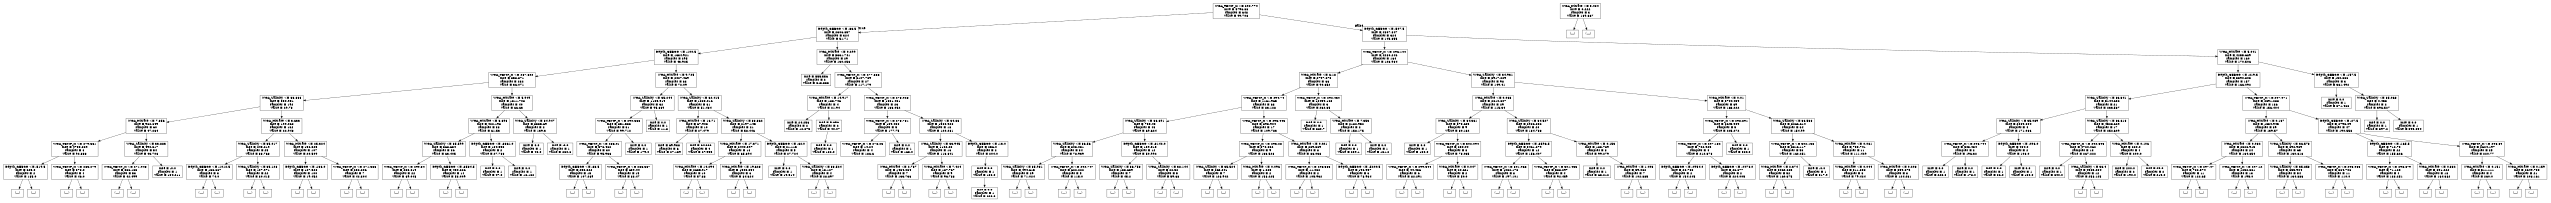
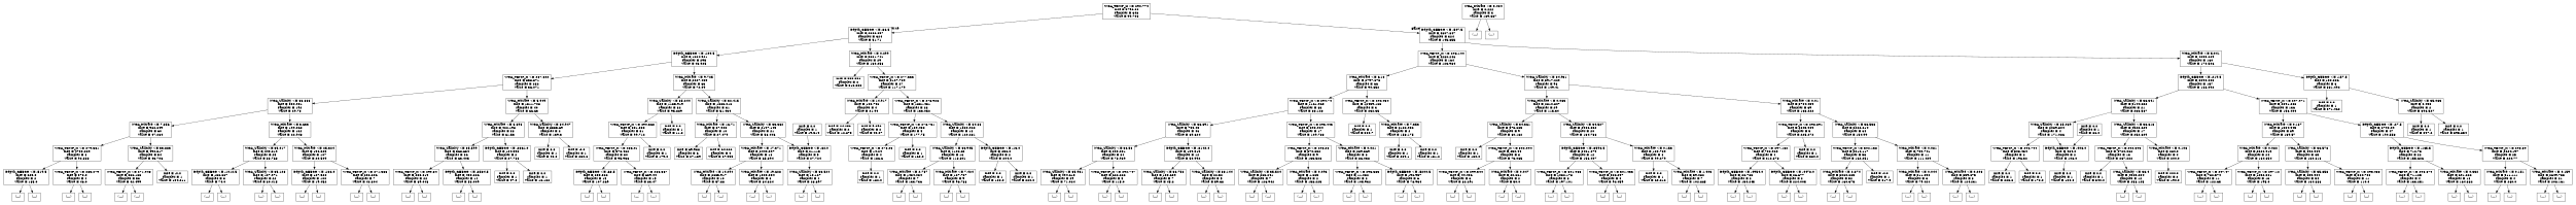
  digraph {
    node [shape=box]
    n1 [label="WOA_TEMP_K <= 290.774\nmse = 5796.88\nsamples = 648\nvalue = 99.708"]
    n2 [label="Depth_GEBCO <= -36.5\nmse = 2306.857\nsamples = 324\nvalue = 51.71"]
    n3 [label="Depth_GEBCO <= -507.5\nmse = 4807.847\nsamples = 324\nvalue = 145.855"]
    n4 [label="Depth_GEBCO <= -100.5\nmse = 1334.921\nsamples = 295\nvalue = 43.925"]
    n5 [label="WOA_Nitrate <= 0.299\nmse = 5331.741\nsamples = 29\nvalue = 130.256"]
    n6 [label="WOA_TEMP_K <= 296.144\nmse = 4280.246\nsamples = 164\nvalue = 123.984"]
    n7 [label="WOA_Nitrate <= 5.041\nmse = 4255.689\nsamples = 160\nvalue = 170.506"]
    n8 [label="WOA_TEMP_K <= 287.602\nmse = 858.871\nsamples = 232\nvalue = 36.071"]
    n9 [label="WOA_Nitrate <= 9.725\nmse = 2027.469\nsamples = 63\nvalue = 72.09"]
    n10 [label="mse = 555.556\nsamples = 2\nvalue = 313.333"]
    n11 [label="WOA_TEMP_K <= 277.555\nmse = 3107.789\nsamples = 27\nvalue = 117.179"]
    n12 [label="WOA_Salinity <= 33.886\nmse = 530.951\nsamples = 192\nvalue = 29.73"]
    n13 [label="WOA_Nitrate <= 5.949\nmse = 1311.708\nsamples = 40\nvalue = 66.63"]
    n14 [label="WOA_Salinity <= 35.244\nmse = 1135.919\nsamples = 32\nvalue = 95.889"]
    n15 [label="WOA_Salinity <= 32.415\nmse = 1883.016\nsamples = 31\nvalue = 51.434"]
    n16 [label="WOA_Nitrate <= 7.856\nmse = 962.649\nsamples = 60\nvalue = 47.264"]
    n17 [label="WOA_Nitrate <= 3.633\nmse = 199.068\nsamples = 132\nvalue = 22.948"]
    n18 [label="WOA_Nitrate <= 3.696\nmse = 422.198\nsamples = 38\nvalue = 61.53"]
    n19 [label="WOA_Salinity <= 34.947\nmse = 8335.69\nsamples = 2\nvalue = 139.3"]
    n20 [label="WOA_TEMP_K <= 279.561\nmse = 4753.889\nsamples = 6\nvalue = 92.333"]
    n21 [label="WOA_Salinity <= 33.883\nmse = 490.317\nsamples = 54\nvalue = 43.706"]
    n22 [label="WOA_Salinity <= 35.017\nmse = 245.219\nsamples = 25\nvalue = 33.768"]
    n23 [label="WOA_Nitrate <= 25.324\nmse = 156.325\nsamples = 107\nvalue = 20.509"]
    n24 [label="Depth_GEBCO <= -519.5\nmse = 625.0\nsamples = 2\nvalue = 185.0"]
    n25 [label="WOA_TEMP_K <= 283.279\nmse = 378.0\nsamples = 4\nvalue = 46.0"]
    n26 [label="WOA_TEMP_K <= 271.948\nmse = 386.183\nsamples = 53\nvalue = 42.499"]
    n27 [label="mse = -0.0\nsamples = 1\nvalue = 134.211"]
    n28 [label="(...)"]
    n29 [label="(...)"]
    n30 [label="(...)"]
    n31 [label="(...)"]
    n32 [label="(...)"]
    n33 [label="(...)"]
    n34 [label="Depth_GEBCO <= -1012.5\nmse = 138.667\nsamples = 3\nvalue = 74.0"]
    n35 [label="WOA_Salinity <= 35.128\nmse = 107.971\nsamples = 22\nvalue = 30.415"]
    n36 [label="Depth_GEBCO <= -136.0\nmse = 127.528\nsamples = 100\nvalue = 19.452"]
    n37 [label="WOA_TEMP_K <= 271.386\nmse = 252.206\nsamples = 7\nvalue = 42.304"]
    n38 [label="(...)"]
    n39 [label="(...)"]
    n40 [label="(...)"]
    n41 [label="(...)"]
    n42 [label="(...)"]
    n43 [label="(...)"]
    n44 [label="(...)"]
    n45 [label="(...)"]
    n46 [label="WOA_Salinity <= 35.599\nmse = 368.634\nsamples = 36\nvalue = 63.405"]
    n47 [label="Depth_GEBCO <= -3361.0\nmse = 184.553\nsamples = 2\nvalue = 27.788"]
    n48 [label="mse = 0.0\nsamples = 1\nvalue = 48.0"]
    n49 [label="mse = -0.0\nsamples = 1\nvalue = 230.6"]
    n50 [label="WOA_TEMP_K <= 290.34\nmse = 233.819\nsamples = 22\nvalue = 69.048"]
    n51 [label="Depth_GEBCO <= -3584.5\nmse = 450.226\nsamples = 14\nvalue = 53.009"]
    n52 [label="mse = 0.0\nsamples = 1\nvalue = 47.0"]
    n53 [label="mse = 0.0\nsamples = 1\nvalue = 18.182"]
    n54 [label="(...)"]
    n55 [label="(...)"]
    n56 [label="(...)"]
    n57 [label="(...)"]
    n58 [label="WOA_TEMP_K <= 290.568\nmse = 851.533\nsamples = 31\nvalue = 99.712"]
    n59 [label="mse = 0.0\nsamples = 1\nvalue = 11.8"]
    n60 [label="WOA_Nitrate <= 16.71\nmse = 67.903\nsamples = 10\nvalue = 27.479"]
    n61 [label="WOA_Salinity <= 33.362\nmse = 2197.145\nsamples = 21\nvalue = 58.446"]
    n62 [label="WOA_TEMP_K <= 286.01\nmse = 578.462\nsamples = 30\nvalue = 95.936"]
    n63 [label="mse = 0.0\nsamples = 1\nvalue = 179.0"]
    n64 [label="Depth_GEBCO <= -63.5\nmse = 253.322\nsamples = 15\nvalue = 107.269"]
    n65 [label="WOA_TEMP_K <= 286.567\nmse = 639.44\nsamples = 15\nvalue = 83.47"]
    n66 [label="(...)"]
    n67 [label="(...)"]
    n68 [label="(...)"]
    n69 [label="(...)"]
    n70 [label="mse = 69.938\nsamples = 6\nvalue = 27.139"]
    n71 [label="mse = 64.666\nsamples = 4\nvalue = 27.955"]
    n72 [label="WOA_Nitrate <= 17.371\nmse = 2440.397\nsamples = 16\nvalue = 65.894"]
    n73 [label="Depth_GEBCO <= -62.0\nmse = 21.115\nsamples = 5\nvalue = 27.724"]
    n74 [label="WOA_Nitrate <= 14.294\nmse = 2635.917\nsamples = 10\nvalue = 57.88"]
    n75 [label="WOA_Nitrate <= 19.628\nmse = 1503.354\nsamples = 6\nvalue = 84.324"]
    n76 [label="mse = 0.0\nsamples = 1\nvalue = 19.514"]
    n77 [label="WOA_Salinity <= 33.524\nmse = 13.127\nsamples = 4\nvalue = 28.897"]
    n78 [label="(...)"]
    n79 [label="(...)"]
    n80 [label="(...)"]
    n81 [label="(...)"]
    n82 [label="(...)"]
    n83 [label="(...)"]
    n84 [label="WOA_Nitrate <= 14.917\nmse = 183.746\nsamples = 4\nvalue = 21.94"]
    n85 [label="WOA_TEMP_K <= 278.928\nmse = 1831.431\nsamples = 23\nvalue = 133.052"]
    n86 [label="mse = 24.256\nsamples = 2\nvalue = 12.875"]
    n87 [label="mse = 9.696\nsamples = 2\nvalue = 40.07"]
    n88 [label="WOA_TEMP_K <= 278.731\nmse = 139.438\nsamples = 5\nvalue = 177.75"]
    n89 [label="WOA_Salinity <= 34.86\nmse = 1580.928\nsamples = 18\nvalue = 120.281"]
    n90 [label="WOA_TEMP_K <= 278.25\nmse = 14.24\nsamples = 4\nvalue = 186.6"]
    n91 [label="mse = 0.0\nsamples = 1\nvalue = 163.0"]
    n92 [label="WOA_Salinity <= 33.945\nmse = 1102.23\nsamples = 16\nvalue = 113.841"]
    n93 [label="Depth_GEBCO <= -13.0\nmse = 256.0\nsamples = 2\nvalue = 204.0"]
    n94 [label="mse = 0.0\nsamples = 1\nvalue = 182.0"]
    n95 [label="WOA_Nitrate <= 5.484\nmse = 0.222\nsamples = 3\nvalue = 189.667"]
    n96 [label="(...)"]
    n97 [label="(...)"]
    n98 [label="WOA_Nitrate <= 2.787\nmse = 1434.034\nsamples = 7\nvalue = 133.736"]
    n99 [label="WOA_Nitrate <= 7.424\nmse = 187.767\nsamples = 9\nvalue = 96.788"]
    n100 [label="mse = 0.0\nsamples = 1\nvalue = 188.0"]
    n101 [label="mse = 0.0\nsamples = 1\nvalue = 220.0"]
    n102 [label="(...)"]
    n103 [label="(...)"]
    n104 [label="(...)"]
    n105 [label="(...)"]
    n106 [label="WOA_Nitrate <= 6.18\nmse = 2797.673\nsamples = 66\nvalue = 90.652"]
    n107 [label="WOA_Salinity <= 34.931\nmse = 3917.229\nsamples = 98\nvalue = 149.41"]
    n108 [label="Depth_GEBCO <= -219.5\nmse = 3390.803\nsamples = 157\nvalue = 166.092"]
    n109 [label="Depth_GEBCO <= -157.5\nmse = 150.886\nsamples = 3\nvalue = 381.492"]
    n110 [label="WOA_TEMP_K <= 294.74\nmse = 1161.965\nsamples = 63\nvalue = 83.128"]
    n111 [label="WOA_TEMP_K <= 292.454\nmse = 12459.163\nsamples = 3\nvalue = 232.35"]
    n112 [label="WOA_Nitrate <= 0.063\nmse = 2810.807\nsamples = 29\nvalue = 115.34"]
    n113 [label="WOA_Nitrate <= 0.01\nmse = 3704.439\nsamples = 69\nvalue = 163.222"]
    n114 [label="WOA_Salinity <= 36.691\nmse = 755.43\nsamples = 46\nvalue = 69.624"]
    n115 [label="WOA_TEMP_K <= 295.445\nmse = 893.904\nsamples = 17\nvalue = 109.783"]
    n116 [label="mse = 0.0\nsamples = 1\nvalue = 380.7"]
    n117 [label="WOA_Nitrate <= 7.353\nmse = 2182.952\nsamples = 2\nvalue = 158.175"]
    n118 [label="WOA_Salinity <= 36.56\nmse = 803.031\nsamples = 34\nvalue = 78.939"]
    n119 [label="Depth_GEBCO <= -3142.0\nmse = 139.515\nsamples = 12\nvalue = 50.992"]
    n120 [label="WOA_TEMP_K <= 295.28\nmse = 370.832\nsamples = 9\nvalue = 133.528"]
    n121 [label="WOA_Nitrate <= 0.021\nmse = 289.369\nsamples = 8\nvalue = 86.038"]
    n122 [label="WOA_Salinity <= 35.931\nmse = 494.615\nsamples = 29\nvalue = 71.024"]
    n123 [label="WOA_TEMP_K <= 292.747\nmse = 622.222\nsamples = 5\nvalue = 115.0"]
    n124 [label="WOA_Salinity <= 36.758\nmse = 133.639\nsamples = 7\nvalue = 45.2"]
    n125 [label="WOA_Salinity <= 38.144\nmse = 22.52\nsamples = 5\nvalue = 59.68"]
    n126 [label="(...)"]
    n127 [label="(...)"]
    n128 [label="(...)"]
    n129 [label="(...)"]
    n130 [label="(...)"]
    n131 [label="(...)"]
    n132 [label="(...)"]
    n133 [label="(...)"]
    n134 [label="WOA_Salinity <= 35.524\nmse = 263.241\nsamples = 7\nvalue = 126.942"]
    n135 [label="WOA_Nitrate <= 0.096\nmse = 1.665\nsamples = 2\nvalue = 158.225"]
    n136 [label="WOA_TEMP_K <= 295.583\nmse = 11.032\nsamples = 2\nvalue = 105.932"]
    n137 [label="Depth_GEBCO <= -5200.5\nmse = 196.957\nsamples = 6\nvalue = 78.934"]
    n138 [label="(...)"]
    n139 [label="(...)"]
    n140 [label="(...)"]
    n141 [label="(...)"]
    n142 [label="(...)"]
    n143 [label="(...)"]
    n144 [label="(...)"]
    n145 [label="(...)"]
    n146 [label="mse = 0.0\nsamples = 1\nvalue = 239.1"]
    n147 [label="mse = 0.0\nsamples = 1\nvalue = 131.2"]
    n148 [label="WOA_Salinity <= 34.361\nmse = 573.685\nsamples = 9\nvalue = 80.182"]
    n149 [label="WOA_Salinity <= 34.527\nmse = 2986.832\nsamples = 20\nvalue = 134.738"]
    n150 [label="WOA_TEMP_K <= 298.891\nmse = 2643.909\nsamples = 5\nvalue = 225.272"]
    n151 [label="WOA_Salinity <= 36.538\nmse = 3266.614\nsamples = 64\nvalue = 154.99"]
    n152 [label="mse = 0.0\nsamples = 1\nvalue = 130.0"]
    n153 [label="WOA_TEMP_K <= 302.094\nmse = 250.44\nsamples = 8\nvalue = 73.065"]
    n154 [label="Depth_GEBCO <= -3596.5\nmse = 3461.879\nsamples = 12\nvalue = 156.407"]
    n155 [label="WOA_Nitrate <= 0.153\nmse = 183.789\nsamples = 8\nvalue = 99.279"]
    n156 [label="WOA_TEMP_K <= 299.344\nmse = 44.436\nsamples = 6\nvalue = 82.291"]
    n157 [label="WOA_Nitrate <= 0.047\nmse = 20.661\nsamples = 2\nvalue = 50.0"]
    n158 [label="(...)"]
    n159 [label="(...)"]
    n160 [label="(...)"]
    n161 [label="(...)"]
    n162 [label="WOA_TEMP_K <= 301.965\nmse = 1032.178\nsamples = 8\nvalue = 197.101"]
    n163 [label="WOA_TEMP_K <= 301.435\nmse = 588.297\nsamples = 4\nvalue = 92.459"]
    n164 [label="mse = 0.0\nsamples = 1\nvalue = 63.212"]
    n165 [label="WOA_Nitrate <= 1.403\nmse = 59.082\nsamples = 7\nvalue = 102.885"]
    n166 [label="(...)"]
    n167 [label="(...)"]
    n168 [label="(...)"]
    n169 [label="(...)"]
    n170 [label="(...)"]
    n171 [label="(...)"]
    n172 [label="WOA_TEMP_K <= 297.182\nmse = 702.925\nsamples = 4\nvalue = 212.378"]
    n173 [label="mse = 0.0\nsamples = 1\nvalue = 380.0"]
    n174 [label="WOA_TEMP_K <= 302.138\nmse = 3316.117\nsamples = 53\nvalue = 162.251"]
    n175 [label="WOA_Nitrate <= 0.081\nmse = 755.741\nsamples = 11\nvalue = 111.429"]
    n176 [label="Depth_GEBCO <= -4954.0\nmse = 28.783\nsamples = 2\nvalue = 154.245"]
    n177 [label="Depth_GEBCO <= -4478.0\nmse = 26.677\nsamples = 2\nvalue = 224.005"]
    n178 [label="(...)"]
    n179 [label="(...)"]
    n180 [label="(...)"]
    n181 [label="(...)"]
    n182 [label="WOA_Nitrate <= 2.374\nmse = 3060.665\nsamples = 52\nvalue = 160.375"]
    n183 [label="mse = -0.0\nsamples = 1\nvalue = 317.9"]
    n184 [label="WOA_Nitrate <= 0.044\nmse = 311.858\nsamples = 3\nvalue = 79.424"]
    n185 [label="WOA_Nitrate <= 0.208\nmse = 359.675\nsamples = 8\nvalue = 124.231"]
    n186 [label="(...)"]
    n187 [label="(...)"]
    n188 [label="(...)"]
    n189 [label="(...)"]
    n190 [label="(...)"]
    n191 [label="(...)"]
    n192 [label="WOA_Salinity <= 36.341\nmse = 5144.632\nsamples = 21\nvalue = 233.587"]
    n193 [label="WOA_TEMP_K <= 297.971\nmse = 2391.288\nsamples = 136\nvalue = 156.404"]
    n194 [label="mse = 0.0\nsamples = 1\nvalue = 371.468"]
    n195 [label="WOA_Salinity <= 35.063\nmse = 0.453\nsamples = 2\nvalue = 396.527"]
    n196 [label="WOA_Salinity <= 35.089\nmse = 2089.804\nsamples = 4\nvalue = 171.086"]
    n197 [label="WOA_Salinity <= 36.618\nmse = 4523.629\nsamples = 17\nvalue = 252.609"]
    n198 [label="WOA_Nitrate <= 0.137\nmse = 1334.945\nsamples = 89\nvalue = 139.57"]
    n199 [label="Depth_GEBCO <= -27.5\nmse = 2793.09\nsamples = 47\nvalue = 190.558"]
    n200 [label="WOA_TEMP_K <= 296.794\nmse = 503.434\nsamples = 2\nvalue = 196.32"]
    n201 [label="Depth_GEBCO <= -406.0\nmse = 484.0\nsamples = 2\nvalue = 108.0"]
    n202 [label="WOA_TEMP_K <= 292.595\nmse = 4720.062\nsamples = 13\nvalue = 267.222"]
    n203 [label="WOA_Nitrate <= 0.106\nmse = 280.0\nsamples = 4\nvalue = 200.0"]
    n204 [label="mse = 0.0\nsamples = 1\nvalue = 223.8"]
    n205 [label="mse = 0.0\nsamples = 1\nvalue = 178.0"]
    n206 [label="mse = 0.0\nsamples = 1\nvalue = 86.0"]
    n207 [label="mse = 0.0\nsamples = 1\nvalue = 130.0"]
    n208 [label="mse = 0.0\nsamples = 1\nvalue = 340.0"]
    n209 [label="WOA_Salinity <= 36.4\nmse = 4565.234\nsamples = 12\nvalue = 258.125"]
    n210 [label="mse = 200.0\nsamples = 2\nvalue = 190.0"]
-   n211 [label="mse = 25.0\nsamples = 2\nvalue = 215.0"]
    n212 [label="(...)"]
    n213 [label="(...)"]
    n214 [label="WOA_Nitrate <= 0.082\nmse = 2328.915\nsamples = 24\nvalue = 164.854"]
    n215 [label="WOA_Salinity <= 36.578\nmse = 692.989\nsamples = 65\nvalue = 130.818"]
    n216 [label="Depth_GEBCO <= -165.5\nmse = 712.73\nsamples = 22\nvalue = 155.626"]
    n217 [label="WOA_TEMP_K <= 298.89\nmse = 2624.197\nsamples = 25\nvalue = 220.77"]
    n218 [label="WOA_TEMP_K <= 297.47\nmse = 782.574\nsamples = 11\nvalue = 122.65"]
    n219 [label="WOA_TEMP_K <= 297.12\nmse = 1252.381\nsamples = 13\nvalue = 195.0"]
    n220 [label="WOA_Salinity <= 35.858\nmse = 655.904\nsamples = 54\nvalue = 134.886"]
    n221 [label="WOA_TEMP_K <= 293.083\nmse = 364.706\nsamples = 11\nvalue = 110.0"]
    n222 [label="(...)"]
    n223 [label="(...)"]
    n224 [label="(...)"]
    n225 [label="(...)"]
    n226 [label="(...)"]
    n227 [label="(...)"]
    n228 [label="(...)"]
    n229 [label="(...)"]
    n230 [label="WOA_TEMP_K <= 298.879\nmse = 71.125\nsamples = 4\nvalue = 133.251"]
    n231 [label="WOA_Nitrate <= 0.332\nmse = 691.222\nsamples = 18\nvalue = 164.382"]
    n232 [label="WOA_Nitrate <= 0.151\nmse = 511.111\nsamples = 4\nvalue = 260.0"]
    n233 [label="WOA_Nitrate <= 0.159\nmse = 2649.733\nsamples = 21\nvalue = 208.161"]
    n234 [label="(...)"]
    n235 [label="(...)"]
    n236 [label="(...)"]
    n237 [label="(...)"]
    n238 [label="(...)"]
    n239 [label="(...)"]
    n240 [label="(...)"]
    n241 [label="(...)"]
    n242 [label="mse = 0.0\nsamples = 1\nvalue = 397.2"]
    n243 [label="mse = 0.0\nsamples = 1\nvalue = 395.854"]
    n1 -> n2 [headlabel=True labelangle=45 labeldistance=2.5]
    n1 -> n3 [headlabel=False labelangle=-45 labeldistance=2.5]
    n2 -> n4
    n2 -> n5
    n3 -> n6
    n3 -> n7
    n4 -> n8
    n4 -> n9
    n5 -> n10
    n5 -> n11
    n6 -> n106
    n6 -> n107
    n7 -> n108
    n7 -> n109
    n8 -> n12
    n8 -> n13
    n9 -> n14
    n9 -> n15
    n11 -> n84
    n11 -> n85
    n12 -> n16
    n12 -> n17
    n13 -> n18
    n13 -> n19
    n14 -> n58
    n14 -> n59
    n15 -> n60
    n15 -> n61
    n16 -> n20
    n16 -> n21
    n17 -> n22
    n17 -> n23
    n18 -> n46
    n18 -> n47
    n19 -> n48
    n19 -> n49
    n20 -> n24
    n20 -> n25
    n21 -> n26
    n21 -> n27
    n22 -> n34
    n22 -> n35
    n23 -> n36
    n23 -> n37
    n24 -> n28
    n24 -> n29
    n25 -> n30
    n25 -> n31
    n26 -> n32
    n26 -> n33
    n34 -> n38
    n34 -> n39
    n35 -> n40
    n35 -> n41
    n36 -> n42
    n36 -> n43
    n37 -> n44
    n37 -> n45
    n46 -> n50
    n46 -> n51
    n47 -> n52
    n47 -> n53
    n50 -> n54
    n50 -> n55
    n51 -> n56
    n51 -> n57
    n58 -> n62
    n58 -> n63
    n60 -> n70
    n60 -> n71
    n61 -> n72
    n61 -> n73
    n62 -> n64
    n62 -> n65
    n64 -> n66
    n64 -> n67
    n65 -> n68
    n65 -> n69
    n72 -> n74
    n72 -> n75
-   n73 -> n76
+   n76 -> n73
    n73 -> n77
    n74 -> n78
    n74 -> n79
    n75 -> n80
    n75 -> n81
    n77 -> n82
    n77 -> n83
    n84 -> n86
    n84 -> n87
    n85 -> n88
    n85 -> n89
    n88 -> n90
    n88 -> n91
    n89 -> n92
    n89 -> n93
-   n87 -> n94
+   n90 -> n94
    n92 -> n98
    n92 -> n99
    n93 -> n100
-   n100 -> n101
+   n93 -> n101
    n95 -> n96
    n95 -> n97
    n98 -> n102
    n98 -> n103
    n99 -> n104
    n99 -> n105
    n106 -> n110
    n106 -> n111
    n107 -> n112
    n107 -> n113
    n108 -> n192
    n108 -> n193
    n109 -> n194
    n109 -> n195
    n110 -> n114
    n110 -> n115
    n111 -> n116
    n111 -> n117
    n112 -> n148
    n112 -> n149
    n113 -> n150
    n113 -> n151
    n114 -> n118
    n114 -> n119
    n115 -> n120
    n115 -> n121
    n117 -> n146
    n117 -> n147
    n118 -> n122
    n118 -> n123
    n119 -> n124
    n119 -> n125
    n120 -> n134
    n120 -> n135
    n121 -> n136
    n121 -> n137
    n122 -> n126
    n122 -> n127
    n123 -> n128
    n123 -> n129
    n124 -> n130
    n124 -> n131
    n125 -> n132
    n125 -> n133
    n134 -> n138
    n134 -> n139
    n135 -> n140
    n135 -> n141
    n136 -> n142
    n136 -> n143
    n137 -> n144
    n137 -> n145
    n148 -> n152
    n148 -> n153
    n149 -> n154
    n149 -> n155
    n150 -> n172
    n150 -> n173
    n151 -> n174
    n151 -> n175
    n153 -> n156
    n153 -> n157
    n154 -> n162
    n154 -> n163
    n155 -> n164
    n155 -> n165
    n156 -> n158
    n156 -> n159
    n157 -> n160
    n157 -> n161
    n162 -> n166
    n162 -> n167
    n163 -> n168
    n163 -> n169
    n165 -> n170
    n165 -> n171
    n172 -> n176
    n172 -> n177
    n174 -> n182
    n174 -> n183
    n175 -> n184
    n175 -> n185
    n176 -> n178
    n176 -> n179
    n177 -> n180
    n177 -> n181
    n182 -> n186
    n182 -> n187
    n184 -> n188
    n184 -> n189
    n185 -> n190
    n185 -> n191
    n192 -> n196
    n192 -> n197
    n193 -> n198
    n193 -> n199
    n195 -> n242
    n195 -> n243
    n196 -> n200
    n196 -> n201
    n197 -> n202
    n197 -> n203
    n198 -> n214
    n198 -> n215
    n199 -> n216
    n199 -> n217
    n200 -> n204
    n200 -> n205
-   n201 -> n206
+   n206 -> n201
    n201 -> n207
    n202 -> n208
    n202 -> n209
    n203 -> n210
-   n203 -> n211
    n209 -> n212
    n209 -> n213
    n214 -> n218
    n214 -> n219
    n215 -> n220
    n215 -> n221
    n216 -> n230
    n216 -> n231
    n217 -> n232
    n217 -> n233
    n218 -> n222
    n218 -> n223
    n219 -> n224
    n219 -> n225
    n220 -> n226
    n220 -> n227
    n221 -> n228
    n221 -> n229
    n230 -> n234
    n230 -> n235
    n231 -> n236
    n231 -> n237
    n232 -> n238
    n232 -> n239
    n233 -> n240
    n233 -> n241
  }
